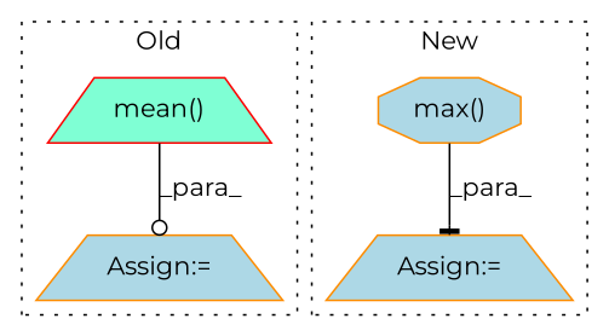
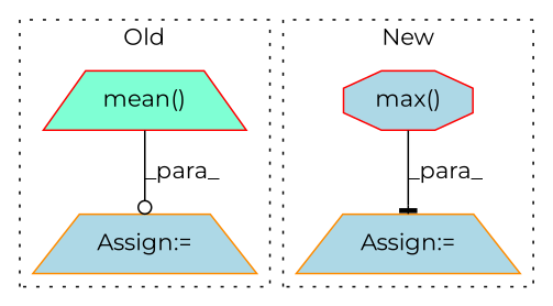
  digraph {
    fontname=Montserrat
    node [a=75 shape=trapezium style=filled fillcolor=lightblue color=red fontname=Montserrat]
    edge [style=solid fontname=Montserrat]
    n1 [l="11,1" label="mean()" s="8811,8846" fillcolor=aquamarine]
    n2 [a=68 l=11 label="Assign:=" s=8861 color=darkorange]
-   n3 [l="10,1" label="max()" s="9182,9225" shape=octagon color=darkorange]
+   n3 [l="10,1" label="max()" s="9182,9225" shape=octagon]
    n4 [a=68 l=3 label="Assign:=" s=9179 color=darkorange]
    subgraph cluster_1 {
      label=Old
      style=dotted
      n1
      n2
    }
    subgraph cluster_2 {
      label=New
      style=dotted
      n3
      n4
    }
    n1 -> n2 [label=_para_ arrowhead=odot]
    n3 -> n4 [label=_para_ arrowhead=tee]
  }
